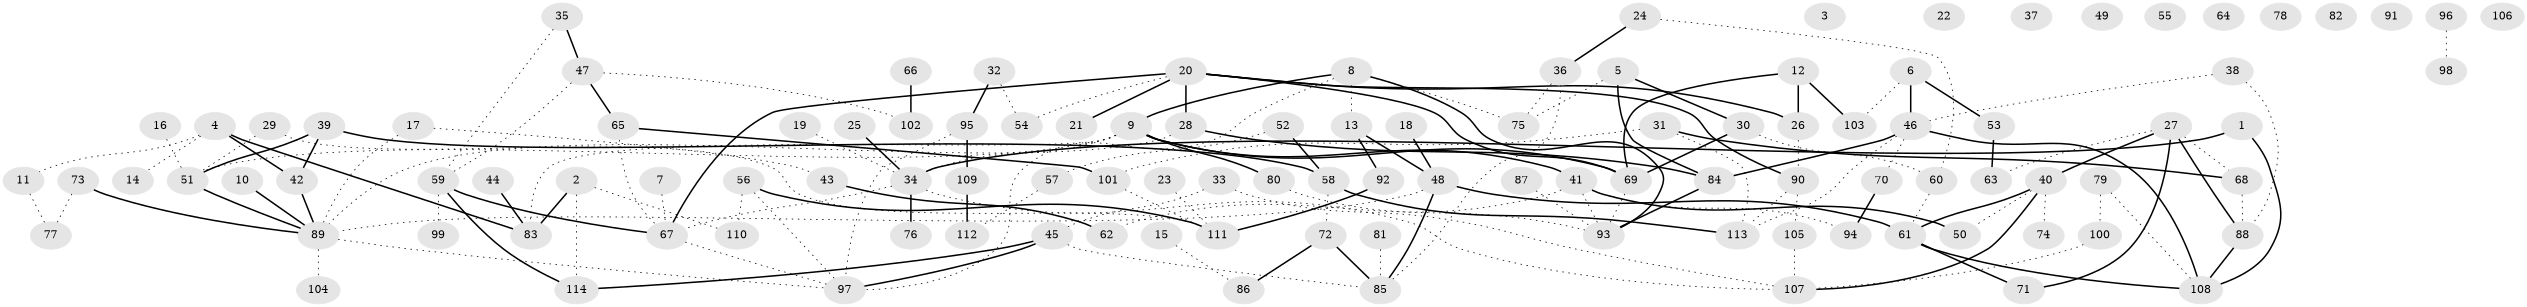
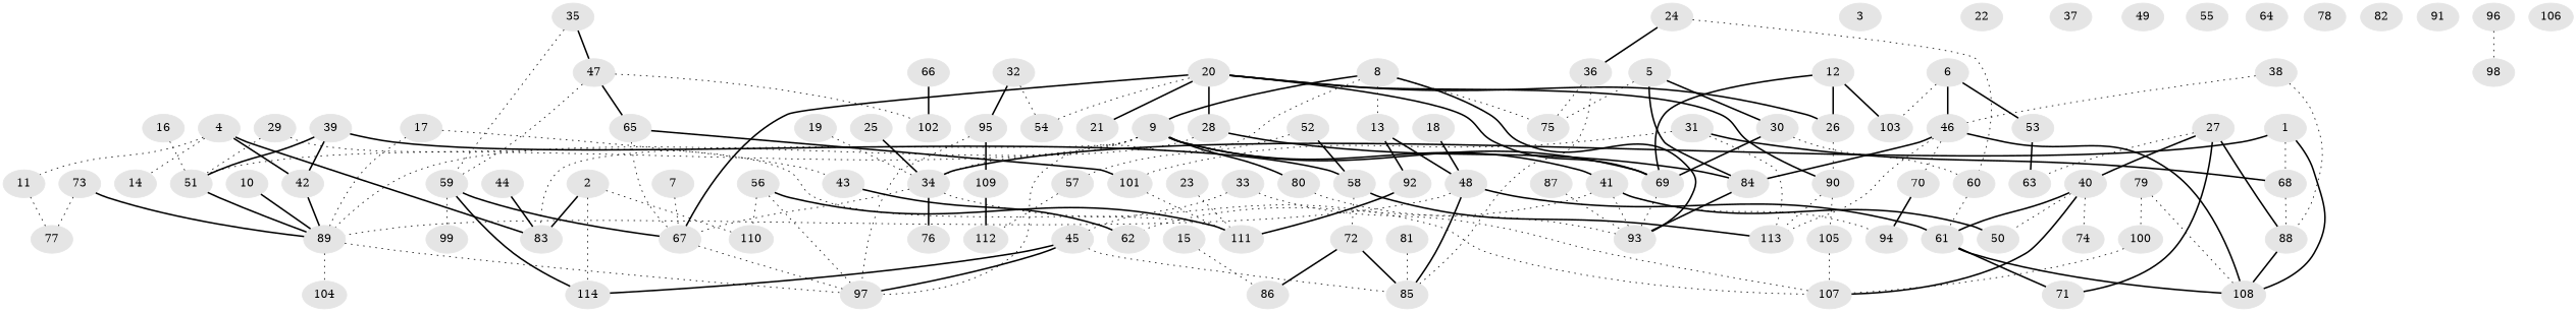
  graph {
    node [color=gray90 style=filled]
    edge [style=dotted]
    1
    34
    68
    108
    67
    107
    76
    88
    2
    83
    110
    114
    3
    4
    11
    14
    42
    77
    89
    5
    30
    75
    84
    69
    60
    93
    6
    46
    53
    103
    113
    70
    63
    7
    97
    8
    9
    13
    41
    51
    80
    48
    92
    50
    62
    94
    10
    104
    12
    26
    90
    85
    61
    111
    15
    86
    16
    17
    43
    18
    19
    20
    21
    28
    54
    105
    22
    23
    24
    36
    25
    27
    40
    71
    74
    29
    31
    101
    32
    95
    109
    33
    45
    35
    47
    59
    65
    102
    99
    37
    38
    39
    58
    72
    44
    49
    52
    57
    112
    55
    56
    64
    66
    73
    78
    79
    100
    81
    82
    87
    91
    96
    98
    106
    1 -- 34 [style=bold]
-   27 -- 68
+   1 -- 68
    1 -- 108 [style=bold]
    34 -- 67
    34 -- 107
    34 -- 76 [style=bold]
    68 -- 88
    67 -- 97
    88 -- 108 [style=bold]
    2 -- 83 [style=bold]
    2 -- 110
    2 -- 114
    4 -- 83 [style=bold]
    4 -- 11
    4 -- 14
    4 -- 42 [style=bold]
    11 -- 77
    42 -- 89 [style=bold]
    89 -- 97
    89 -- 104
    5 -- 30 [style=bold]
    5 -- 75
    5 -- 84 [style=bold]
    30 -- 69 [style=bold]
    30 -- 60
    84 -- 93 [style=bold]
    69 -- 93
    60 -- 61
    6 -- 46 [style=bold]
    6 -- 53 [style=bold]
    6 -- 103
    46 -- 108 [style=bold]
    46 -- 84 [style=bold]
    46 -- 113
    46 -- 70
    53 -- 63 [style=bold]
    70 -- 94 [style=bold]
    7 -- 67
    8 -- 75
    8 -- 93 [style=bold]
    8 -- 97
    8 -- 9 [style=bold]
    8 -- 13
    9 -- 34
    9 -- 83
    9 -- 69 [style=bold]
    9 -- 41 [style=bold]
    9 -- 51
    9 -- 80 [style=bold]
    13 -- 48 [style=bold]
    13 -- 92 [style=bold]
    41 -- 93
    41 -- 50 [style=bold]
    41 -- 62
    41 -- 94
    51 -- 89 [style=bold]
    80 -- 93
    48 -- 89
    48 -- 85 [style=bold]
    48 -- 61 [style=bold]
    92 -- 111 [style=bold]
    10 -- 89 [style=bold]
    12 -- 69 [style=bold]
    12 -- 103 [style=bold]
    12 -- 26 [style=bold]
    26 -- 90
    90 -- 113
    90 -- 105
    61 -- 108 [style=bold]
    61 -- 71 [style=bold]
    15 -- 86
    16 -- 51
    17 -- 89
    17 -- 43
    43 -- 62 [style=bold]
    18 -- 48 [style=bold]
    19 -- 34
    20 -- 67 [style=bold]
    20 -- 69 [style=bold]
    20 -- 26 [style=bold]
    20 -- 90 [style=bold]
    20 -- 21 [style=bold]
    20 -- 28 [style=bold]
    20 -- 54
    28 -- 89
    28 -- 84 [style=bold]
    105 -- 107
    23 -- 111
    24 -- 60
    24 -- 36 [style=bold]
    36 -- 75
    36 -- 85
    25 -- 34 [style=bold]
    27 -- 88 [style=bold]
    27 -- 63
    27 -- 40 [style=bold]
    27 -- 71 [style=bold]
    40 -- 107 [style=bold]
    40 -- 50
    40 -- 61 [style=bold]
    40 -- 74
    29 -- 51
    29 -- 111
    31 -- 68 [style=bold]
    31 -- 113
    31 -- 101
    101 -- 111
    32 -- 54
    32 -- 95 [style=bold]
    95 -- 97
    95 -- 109 [style=bold]
    109 -- 112 [style=bold]
    33 -- 107
    33 -- 45
    45 -- 114 [style=bold]
    45 -- 97 [style=bold]
    45 -- 85
    35 -- 47 [style=bold]
    35 -- 59
    47 -- 59
    47 -- 65 [style=bold]
    47 -- 102
    59 -- 67 [style=bold]
    59 -- 114 [style=bold]
    59 -- 99
    65 -- 67
    65 -- 101 [style=bold]
    38 -- 88
    38 -- 46
    39 -- 42 [style=bold]
    39 -- 51 [style=bold]
    39 -- 58 [style=bold]
    58 -- 113 [style=bold]
    58 -- 72
    72 -- 85 [style=bold]
    72 -- 86 [style=bold]
    44 -- 83 [style=bold]
    52 -- 58 [style=bold]
    52 -- 57
    57 -- 112
    56 -- 110
    56 -- 97
    56 -- 111 [style=bold]
    66 -- 102 [style=bold]
    73 -- 77
    73 -- 89 [style=bold]
    79 -- 108
    79 -- 100
    100 -- 107
    81 -- 85
    87 -- 93
    96 -- 98
  }
